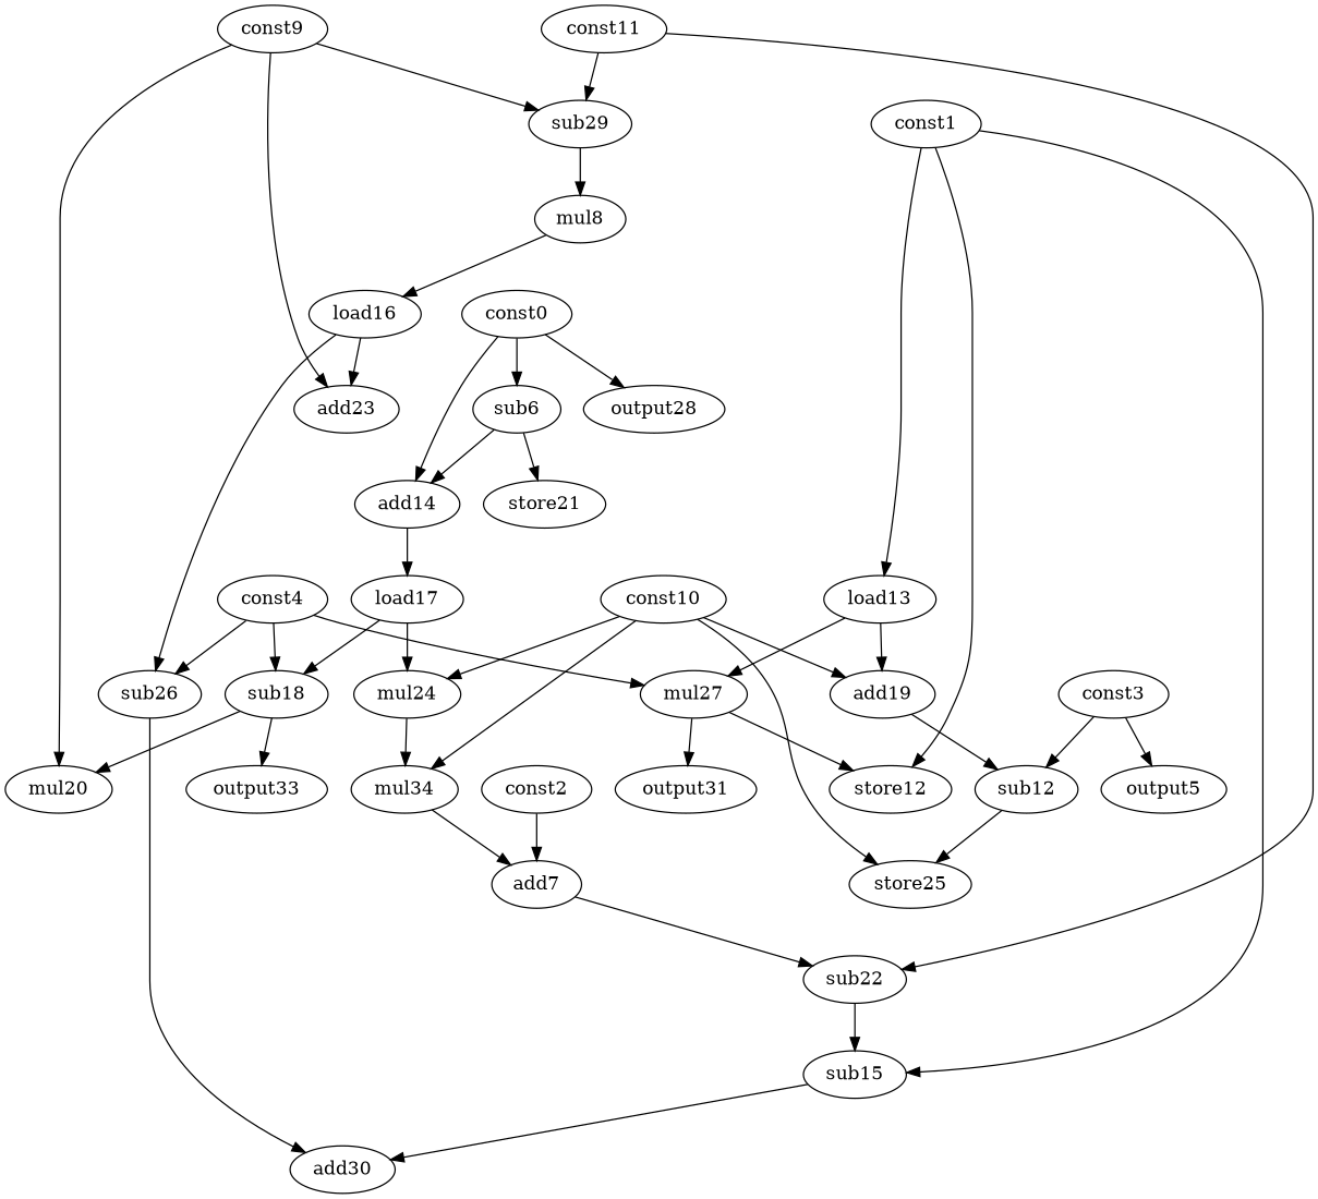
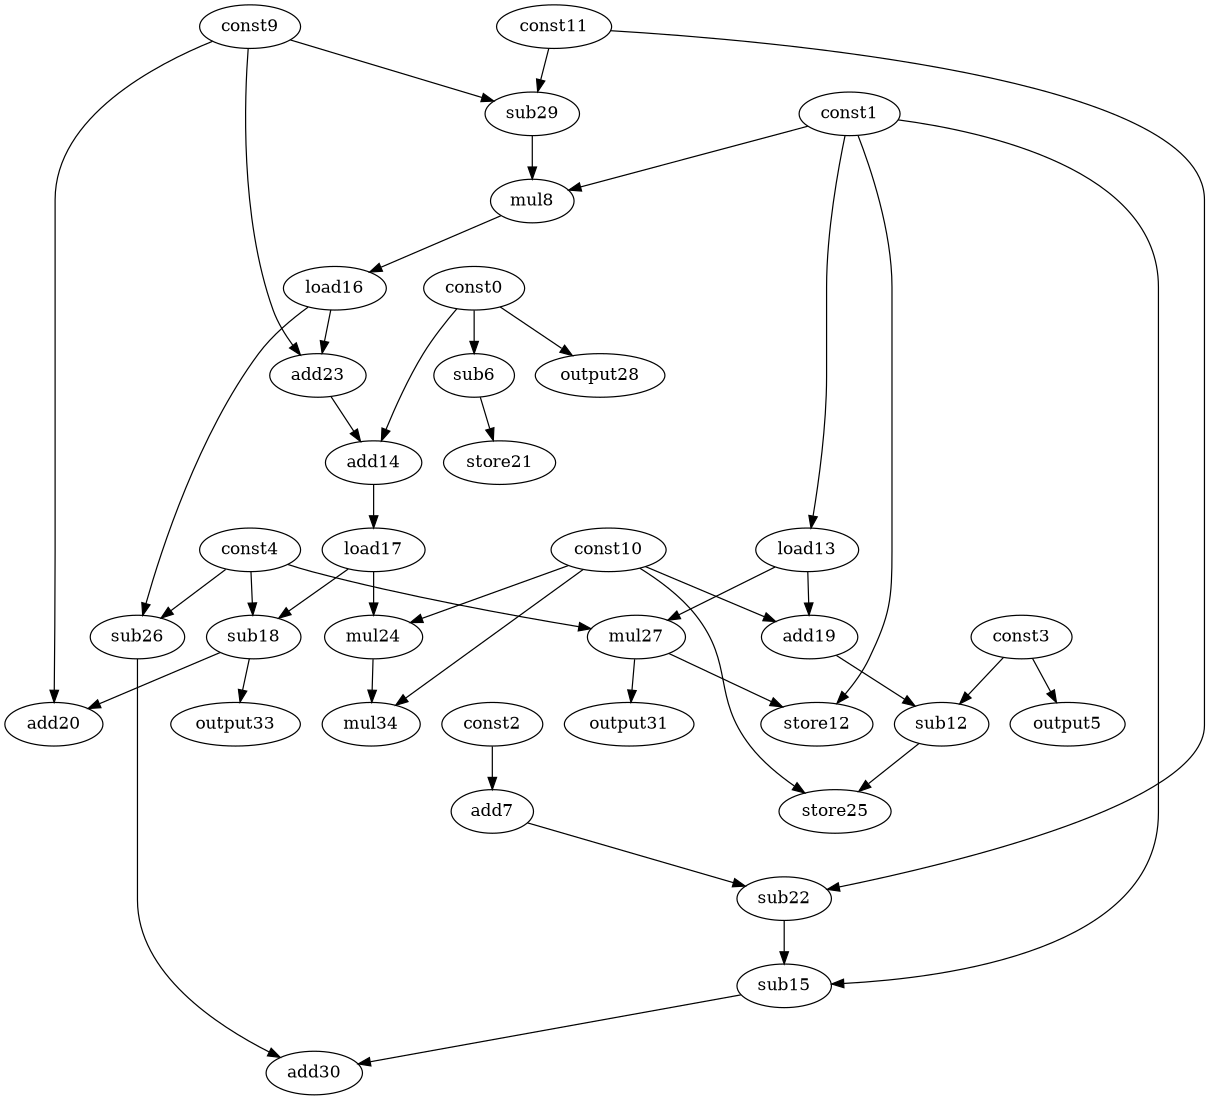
  digraph {
    node [opcode=const]
    edge [operand=0]
    sub6 [opcode=sub]
    const0
    add14 [opcode=add]
    output28 [opcode=output]
    store21 [opcode=store]
    load17 [opcode=load]
    mul8 [opcode=mul]
    const1
    store12 [opcode=store]
    load13 [opcode=load]
    sub15 [opcode=sub]
    load16 [opcode=load]
    mul27 [opcode=mul]
    add19 [opcode=add]
    add30 [opcode=add]
    add7 [opcode=add]
    const2
    sub22 [opcode=sub]
    output5 [opcode=output]
    const3
    n21 [label=sub12 opcode=sub]
    store25 [opcode=store]
    sub18 [opcode=sub]
    const4
    sub26 [opcode=sub]
-   mul20 [opcode=mul]
+   mul20 [opcode=mul label=add20]
    output33 [opcode=output]
    output31 [opcode=output]
    add23 [opcode=add]
    const9
    sub29 [opcode=sub]
    const10
    mul24 [opcode=mul]
    mul34 [opcode=mul]
    const11
    sub6 -> store21 [operand=1]
    const0 -> sub6
    const0 -> add14
    const0 -> output28
    add14 -> load17
    load17 -> sub18
    load17 -> mul24
    mul8 -> load16
+   const1 -> mul8
    const1 -> store12
    const1 -> load13
    const1 -> sub15
    load13 -> mul27 [operand=1]
    load13 -> add19 [operand=1]
    sub15 -> add30 [operand=1]
    load16 -> sub26
    load16 -> add23
    mul27 -> store12 [operand=1]
    mul27 -> output31
    add19 -> n21
    add7 -> sub22 [operand=1]
    const2 -> add7 [operand=1]
    sub22 -> sub15 [operand=1]
    const3 -> output5
    const3 -> n21 [operand=1]
    n21 -> store25
    sub18 -> mul20 [operand=1]
    sub18 -> output33
    const4 -> mul27
    const4 -> sub18 [operand=1]
    const4 -> sub26 [operand=1]
    sub26 -> add30
-   sub6 -> add14 [operand=1]
+   add23 -> add14 [operand=1]
    const9 -> mul20
    const9 -> add23 [operand=1]
    const9 -> sub29
    sub29 -> mul8 [operand=1]
    const10 -> add19
    const10 -> store25 [operand=1]
    const10 -> mul24 [operand=1]
    const10 -> mul34 [operand=1]
    mul24 -> mul34
-   mul34 -> add7
    const11 -> sub22
    const11 -> sub29 [operand=1]
  }
